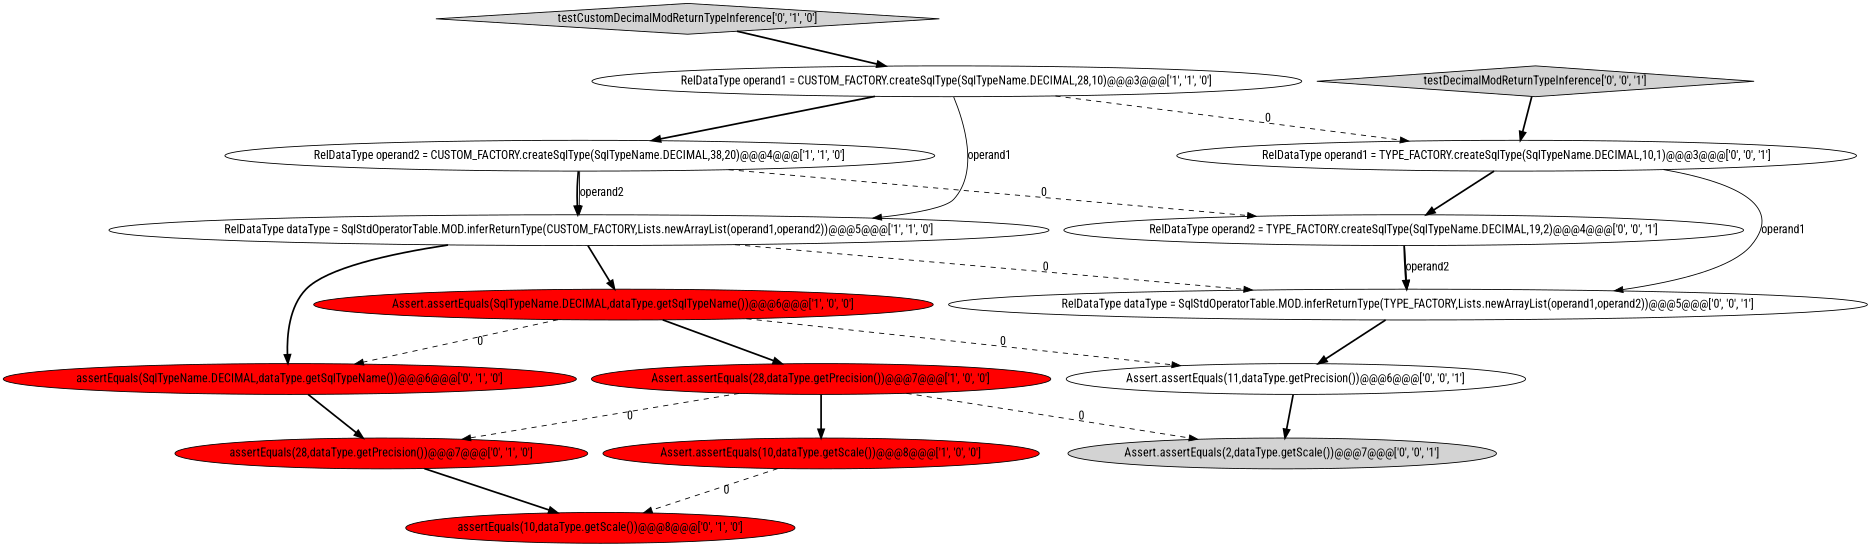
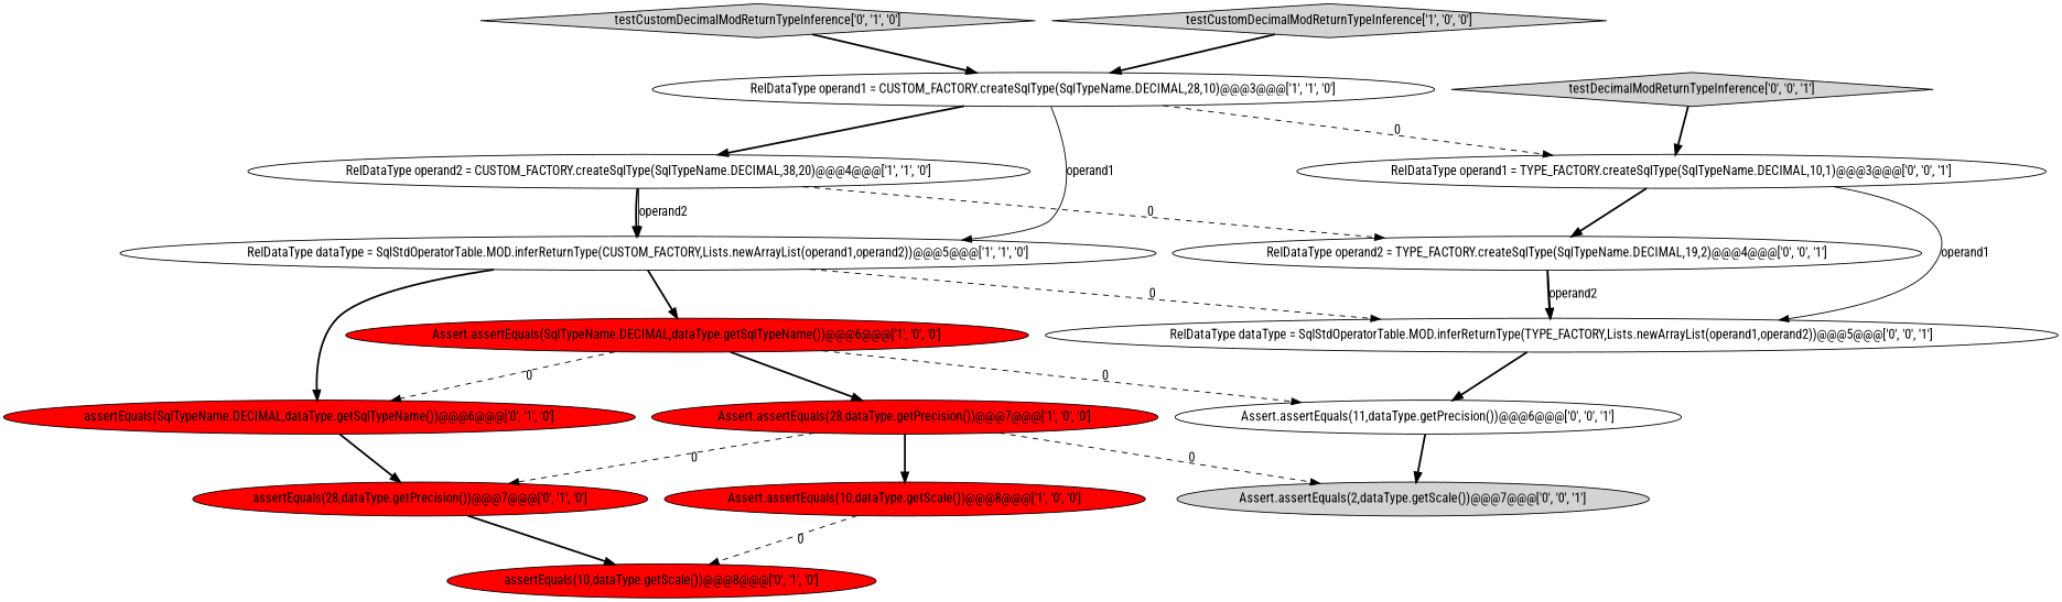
  digraph {
    fontname="Roboto Condensed"
    node [fillcolor=white shape=ellipse style=filled fontname="Roboto Condensed"]
    edge [style=bold fontname="Roboto Condensed"]
    n1 [label="RelDataType operand2 = CUSTOM_FACTORY.createSqlType(SqlTypeName.DECIMAL,38,20)@@@4@@@['1', '1', '0']"]
    n2 [label="RelDataType dataType = SqlStdOperatorTable.MOD.inferReturnType(CUSTOM_FACTORY,Lists.newArrayList(operand1,operand2))@@@5@@@['1', '1', '0']"]
    n3 [label="RelDataType operand2 = TYPE_FACTORY.createSqlType(SqlTypeName.DECIMAL,19,2)@@@4@@@['0', '0', '1']"]
    n4 [label="RelDataType operand1 = TYPE_FACTORY.createSqlType(SqlTypeName.DECIMAL,10,1)@@@3@@@['0', '0', '1']"]
    n5 [label="RelDataType dataType = SqlStdOperatorTable.MOD.inferReturnType(TYPE_FACTORY,Lists.newArrayList(operand1,operand2))@@@5@@@['0', '0', '1']"]
    n6 [label="Assert.assertEquals(11,dataType.getPrecision())@@@6@@@['0', '0', '1']"]
    n7 [fillcolor=lightgray label="testDecimalModReturnTypeInference['0', '0', '1']" shape=diamond]
    n8 [fillcolor=red label="Assert.assertEquals(10,dataType.getScale())@@@8@@@['1', '0', '0']"]
    n9 [fillcolor=red label="assertEquals(10,dataType.getScale())@@@8@@@['0', '1', '0']"]
    n10 [fillcolor=red label="assertEquals(SqlTypeName.DECIMAL,dataType.getSqlTypeName())@@@6@@@['0', '1', '0']"]
    n11 [fillcolor=red label="Assert.assertEquals(SqlTypeName.DECIMAL,dataType.getSqlTypeName())@@@6@@@['1', '0', '0']"]
    n12 [fillcolor=red label="assertEquals(28,dataType.getPrecision())@@@7@@@['0', '1', '0']"]
    n13 [fillcolor=lightgray label="Assert.assertEquals(2,dataType.getScale())@@@7@@@['0', '0', '1']"]
    n14 [label="RelDataType operand1 = CUSTOM_FACTORY.createSqlType(SqlTypeName.DECIMAL,28,10)@@@3@@@['1', '1', '0']"]
    n15 [fillcolor=red label="Assert.assertEquals(28,dataType.getPrecision())@@@7@@@['1', '0', '0']"]
    n16 [fillcolor=lightgray label="testCustomDecimalModReturnTypeInference['0', '1', '0']" shape=diamond]
+   n17 [fillcolor=lightgray label="testCustomDecimalModReturnTypeInference['1', '0', '0']" shape=diamond]
    n1 -> n2 [label=operand2 style=solid]
    n1 -> n2
    n1 -> n3 [label=0 style=dashed]
    n2 -> n5 [label=0 style=dashed]
    n2 -> n10
    n2 -> n11
    n3 -> n5 [label=operand2 style=solid]
    n3 -> n5
    n4 -> n3
    n4 -> n5 [label=operand1 style=solid]
    n5 -> n6
    n6 -> n13
    n7 -> n4
    n8 -> n9 [label=0 style=dashed]
    n10 -> n12
    n11 -> n6 [label=0 style=dashed]
    n11 -> n10 [label=0 style=dashed]
    n11 -> n15
    n12 -> n9
    n14 -> n1
    n14 -> n2 [label=operand1 style=solid]
    n14 -> n4 [label=0 style=dashed]
    n15 -> n8
    n15 -> n12 [label=0 style=dashed]
    n15 -> n13 [label=0 style=dashed]
    n16 -> n14
+   n17 -> n14
  }
